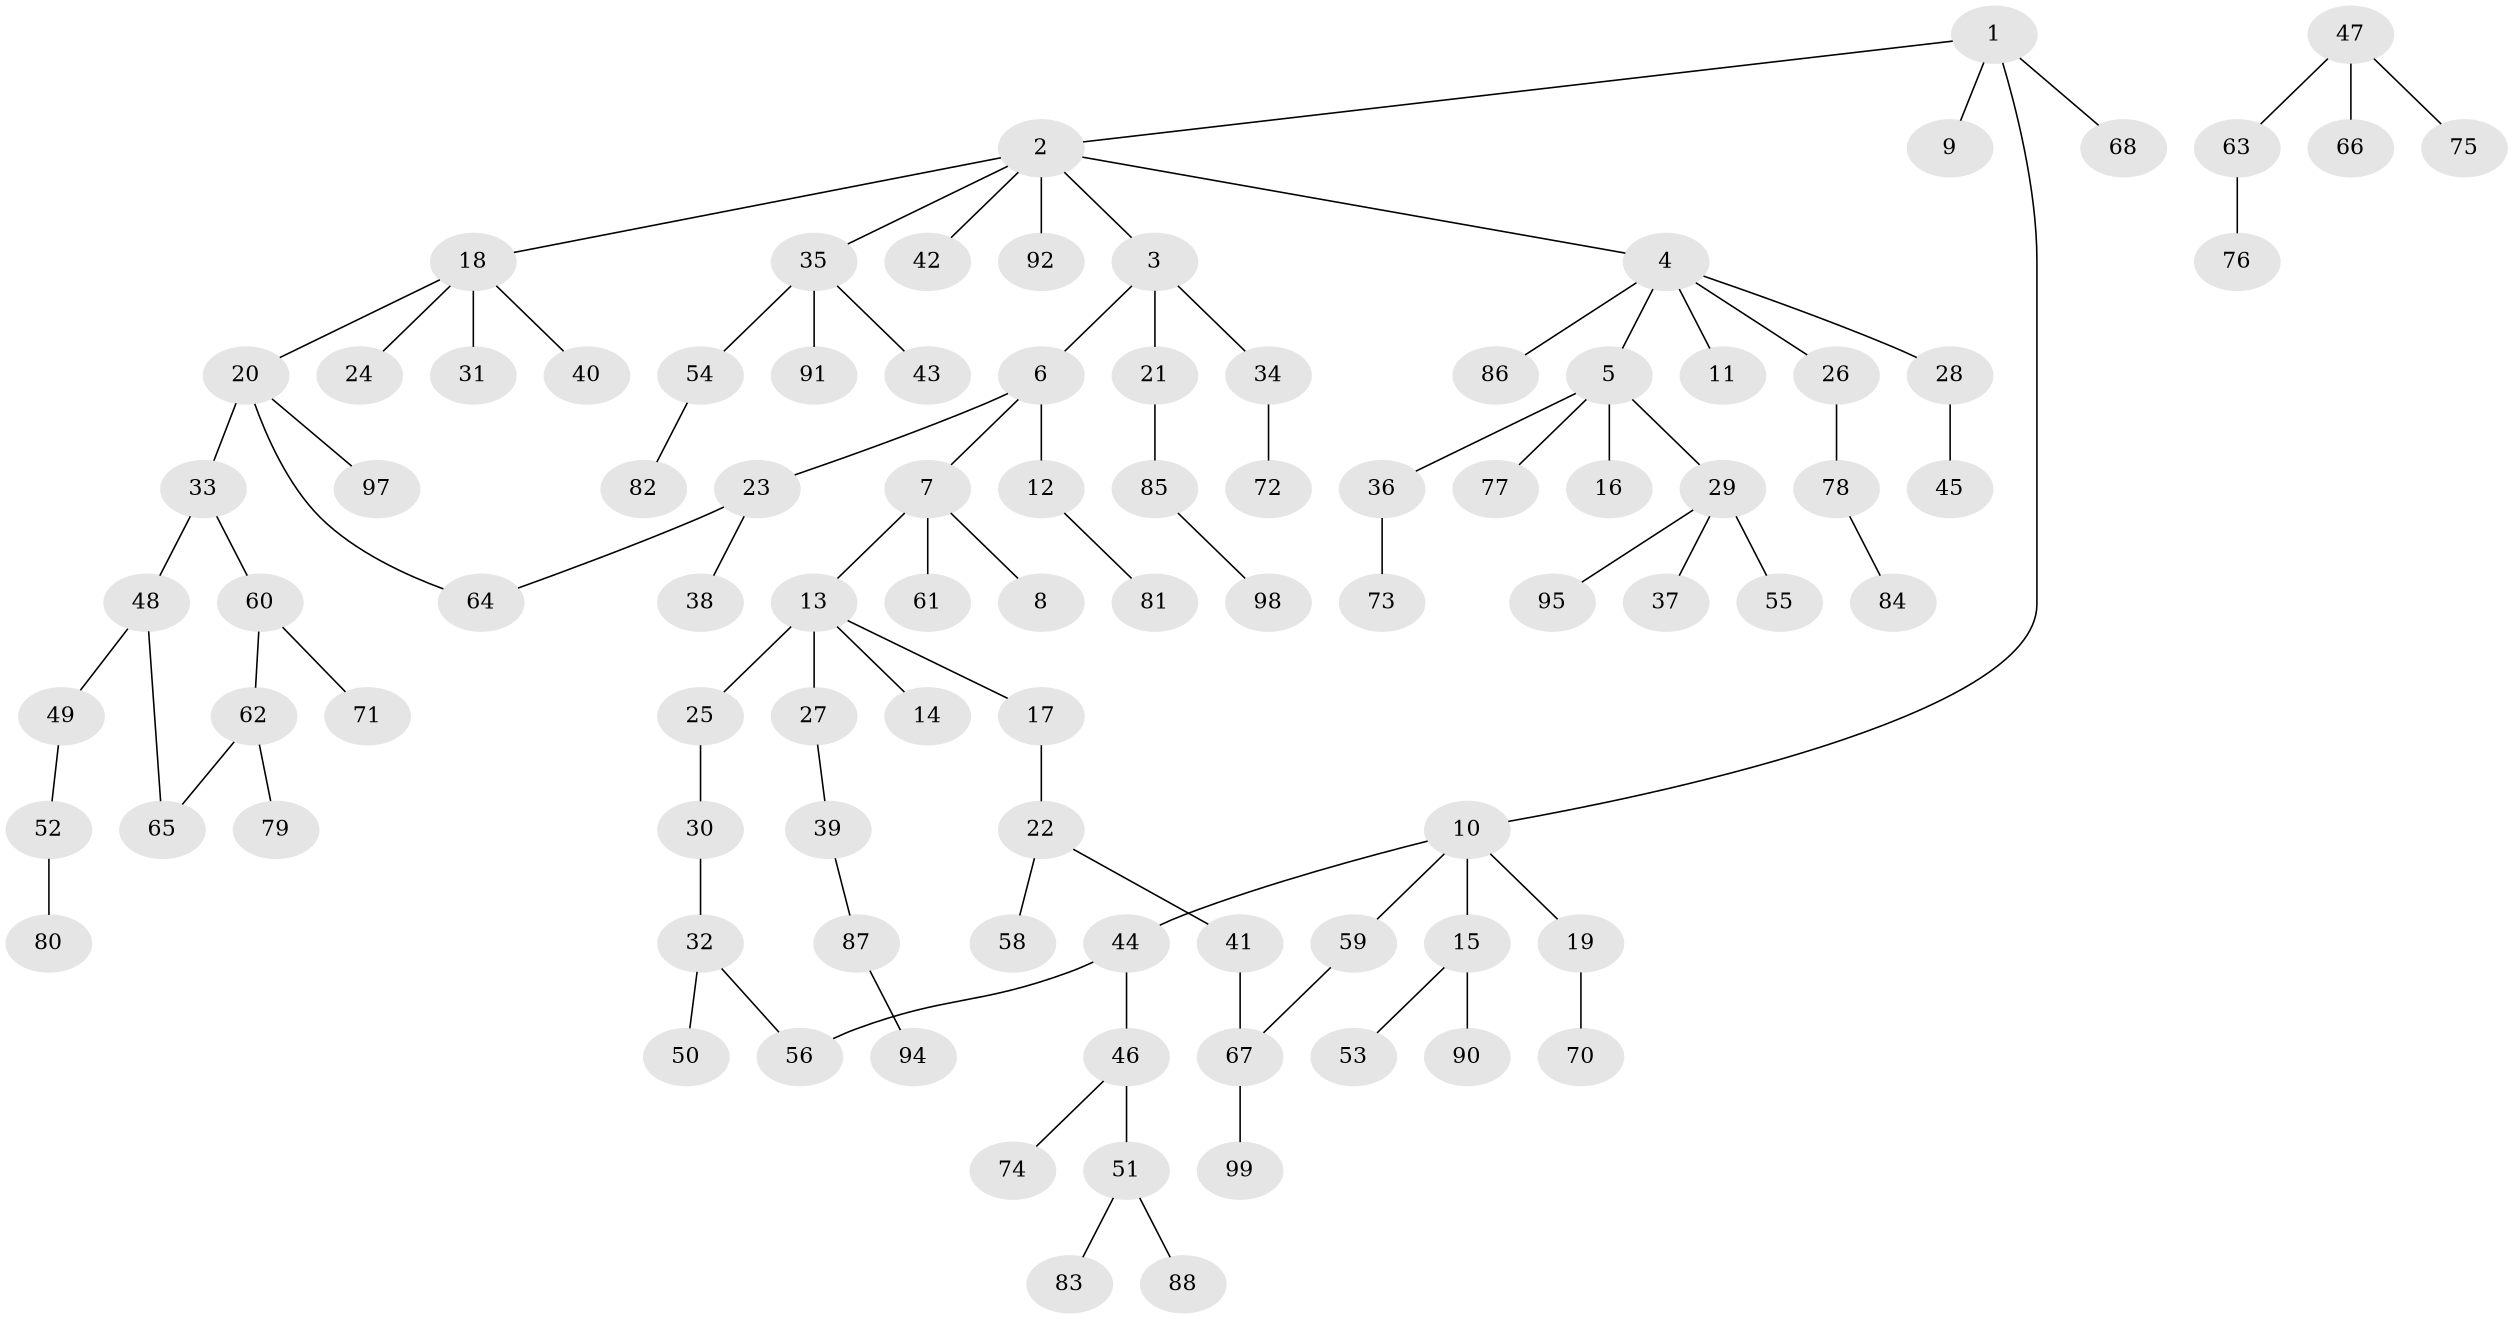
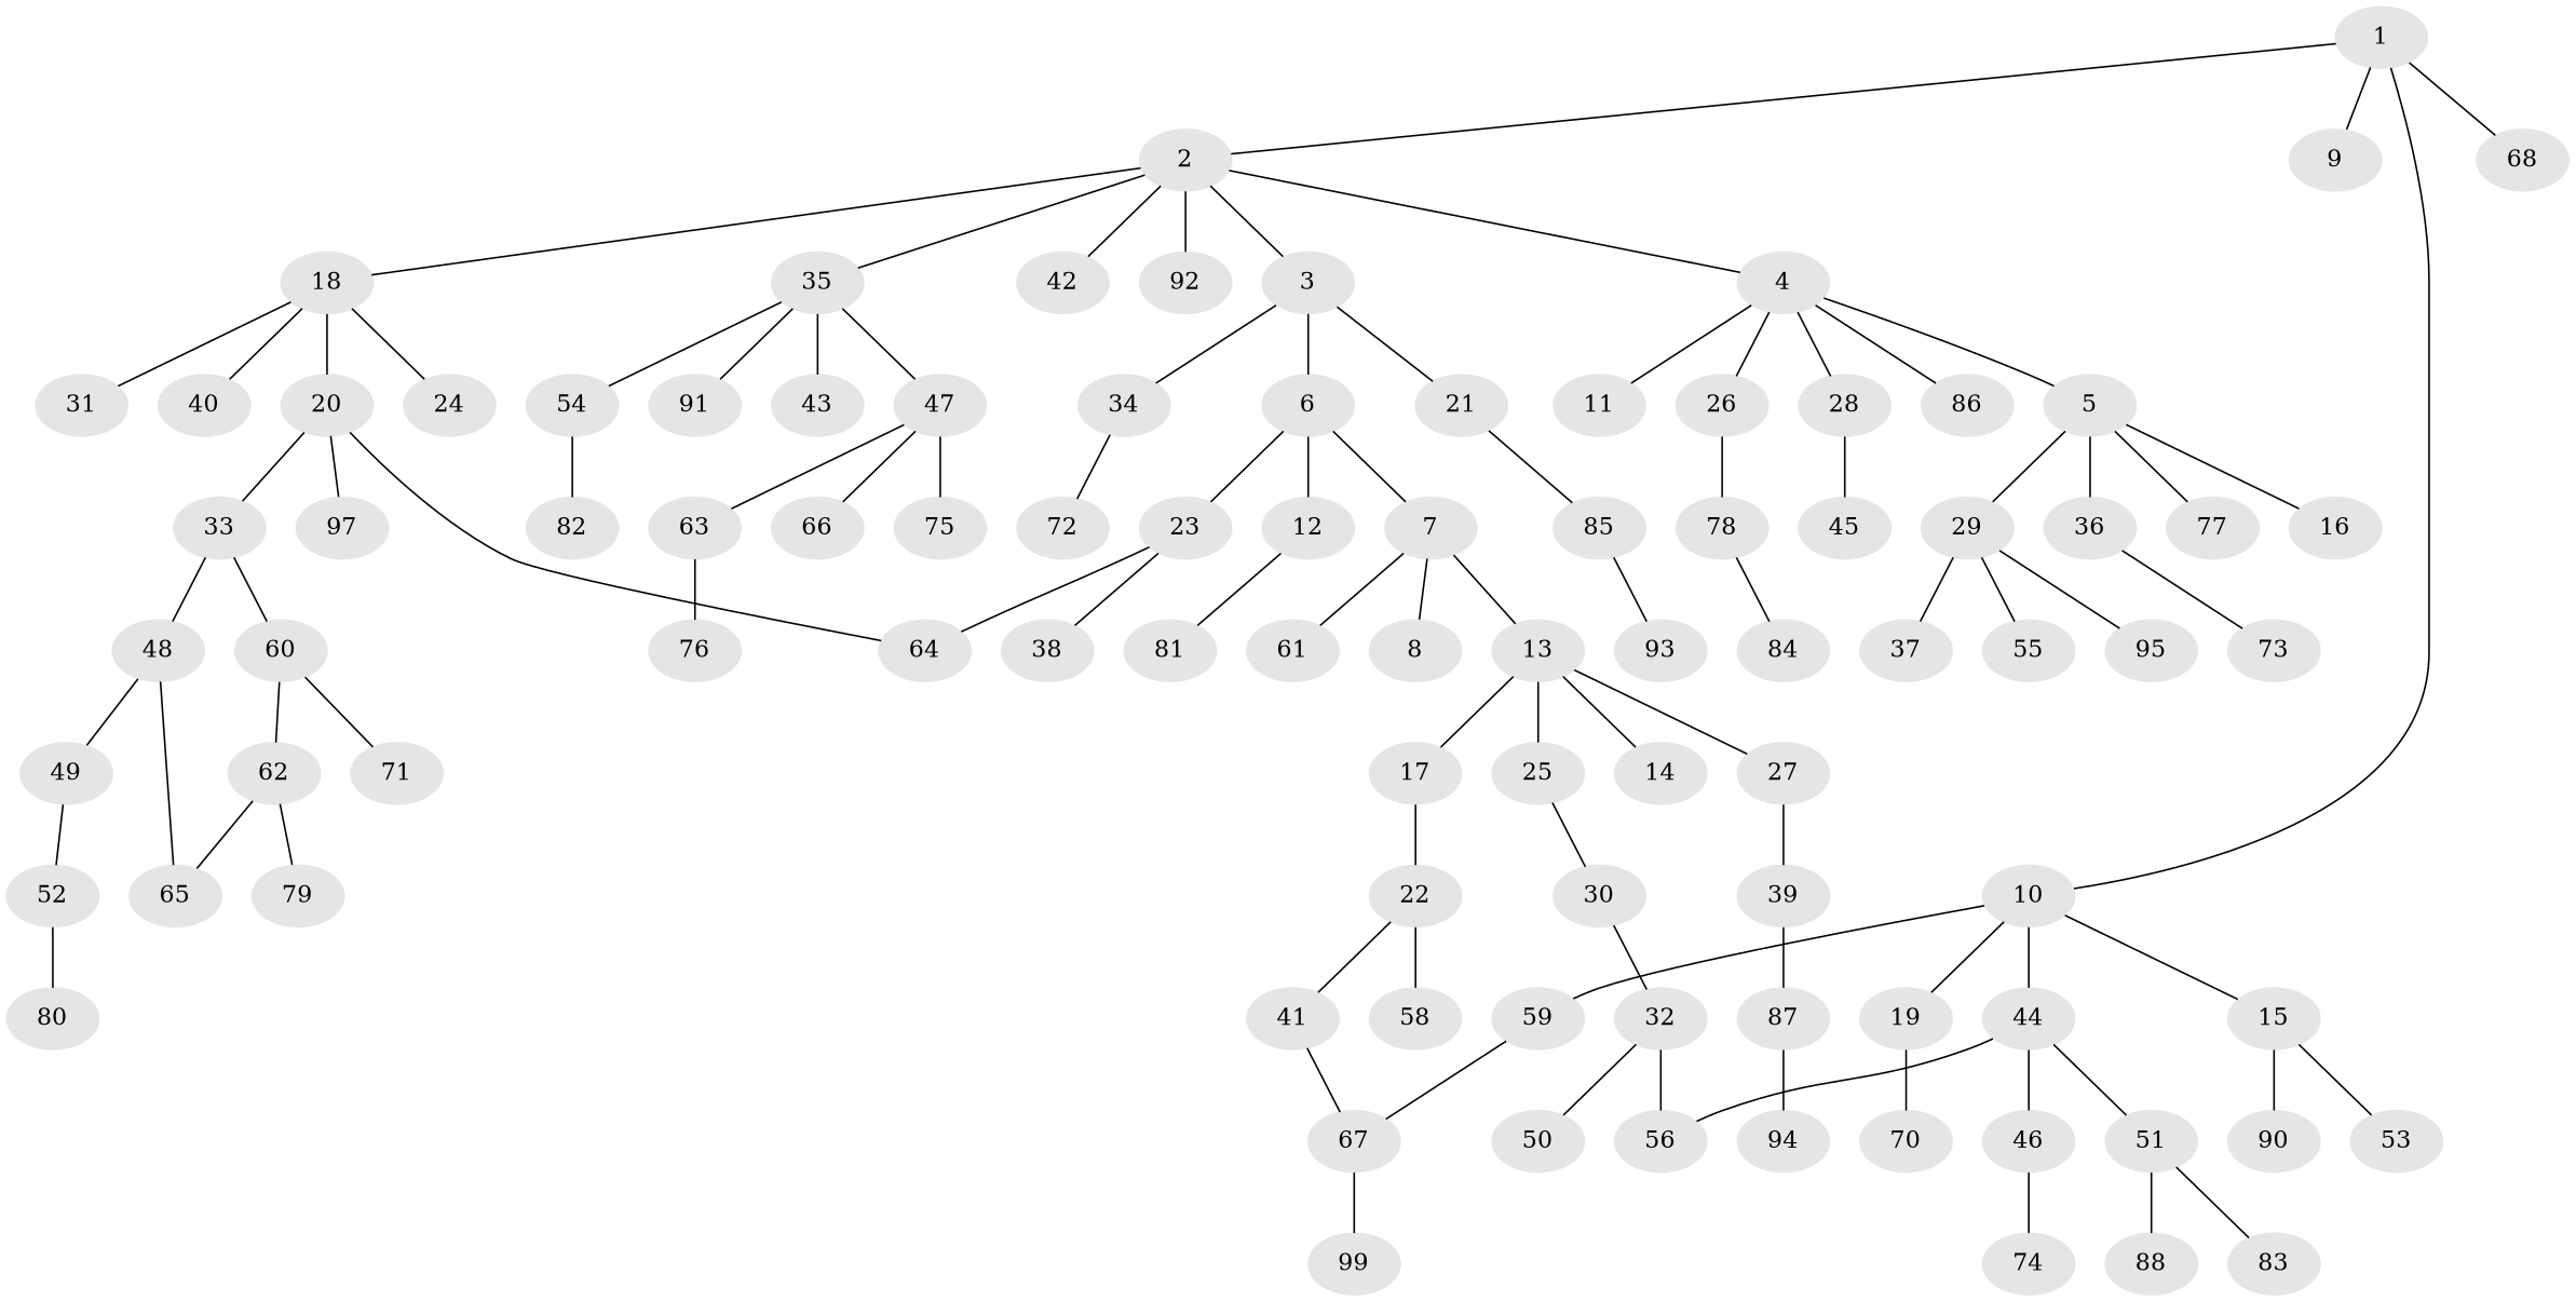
  graph {
    node [color=gray90 style=filled]
    1
    2
    9
    10
    68
    3
    4
    18
    35
    42
    92
    15
    19
    44
    59
    6
    21
    34
    5
    11
    26
    28
    86
    20
    24
    31
    40
    43
    47
    54
    91
    7
    12
    23
    85
    72
    16
    29
    36
    77
    78
    45
    37
    55
    95
    73
    8
    13
    61
    81
    64
    38
    14
    17
    25
    27
    53
    90
    70
    56
    46
    67
-   93 [label=98]
+   93
    22
    30
    39
    41
    58
    33
    n70 [label=97]
    48
    60
    32
    84
    87
    50
    49
    65
    62
    71
    63
    66
    75
    82
    94
    n86 [label=99]
    51
    74
    83
    88
    76
    52
    80
    79
    1 -- 2
    1 -- 9
    1 -- 10
    1 -- 68
    2 -- 3
    2 -- 4
    2 -- 18
    2 -- 35
    2 -- 42
    2 -- 92
    10 -- 15
    10 -- 19
    10 -- 44
    10 -- 59
    3 -- 6
    3 -- 21
    3 -- 34
    4 -- 5
    4 -- 11
    4 -- 26
    4 -- 28
    4 -- 86
    18 -- 20
    18 -- 24
    18 -- 31
    18 -- 40
    35 -- 43
+   35 -- 47
    35 -- 54
    35 -- 91
    15 -- 53
    15 -- 90
    19 -- 70
    44 -- 56
    44 -- 46
    59 -- 67
    6 -- 7
    6 -- 12
    6 -- 23
    21 -- 85
    34 -- 72
    5 -- 16
    5 -- 29
    5 -- 36
    5 -- 77
    26 -- 78
    28 -- 45
    20 -- 64
    20 -- 33
    20 -- n70
    47 -- 63
    47 -- 66
    47 -- 75
    54 -- 82
    7 -- 8
    7 -- 13
    7 -- 61
    12 -- 81
    23 -- 64
    23 -- 38
    85 -- 93
    29 -- 37
    29 -- 55
    29 -- 95
    36 -- 73
    78 -- 84
    13 -- 14
    13 -- 17
    13 -- 25
    13 -- 27
    17 -- 22
    25 -- 30
    27 -- 39
-   46 -- 51
+   44 -- 51
    46 -- 74
    67 -- n86
    22 -- 41
    22 -- 58
    30 -- 32
    39 -- 87
    41 -- 67
    33 -- 48
    33 -- 60
    48 -- 49
    48 -- 65
    60 -- 62
    60 -- 71
    32 -- 56
    32 -- 50
    87 -- 94
    49 -- 52
    62 -- 65
    62 -- 79
    63 -- 76
    51 -- 83
    51 -- 88
    52 -- 80
  }
